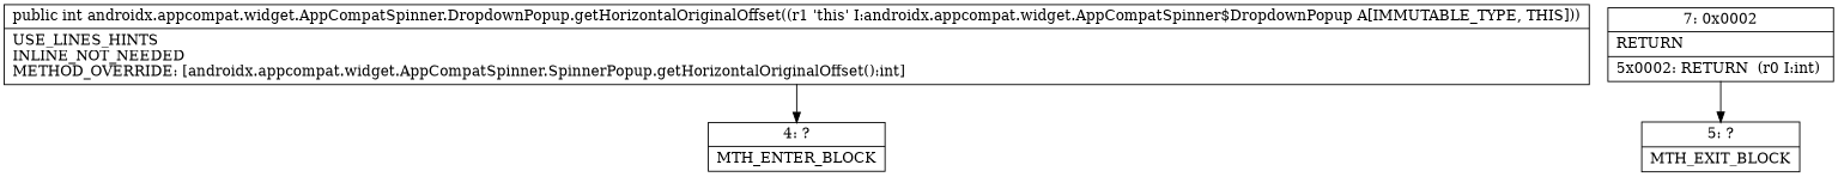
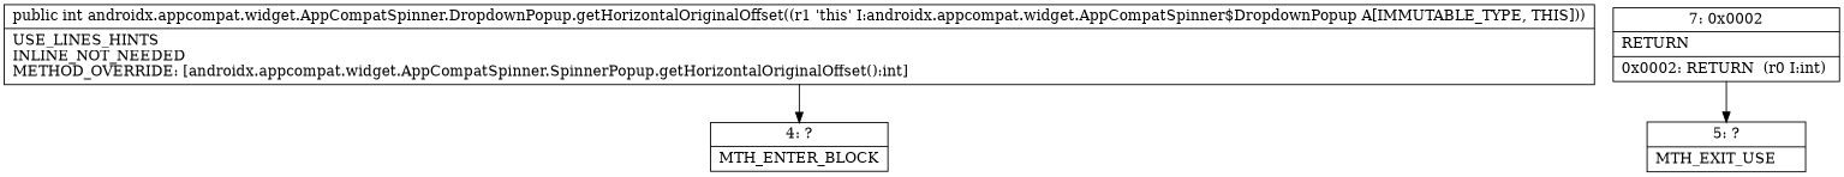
  digraph {
    node [shape=record]
    n1 [label="{4\:\ ?|MTH_ENTER_BLOCK\l}"]
-   n2 [label="{7\:\ 0x0002|RETURN\l|5x0002: RETURN  (r0 I:int) \l}"]
-   n3 [label="{5\:\ ?|MTH_EXIT_BLOCK\l}"]
+   n2 [label="{7\:\ 0x0002|RETURN\l|0x0002: RETURN  (r0 I:int) \l}"]
+   n3 [label="{5\:\ ?|MTH_EXIT_USE\l}"]
    n4 [label="{public int androidx.appcompat.widget.AppCompatSpinner.DropdownPopup.getHorizontalOriginalOffset((r1 'this' I:androidx.appcompat.widget.AppCompatSpinner$DropdownPopup A[IMMUTABLE_TYPE, THIS]))  | USE_LINES_HINTS\lINLINE_NOT_NEEDED\lMETHOD_OVERRIDE: [androidx.appcompat.widget.AppCompatSpinner.SpinnerPopup.getHorizontalOriginalOffset():int]\l}"]
    n2 -> n3
    n4 -> n1
  }
